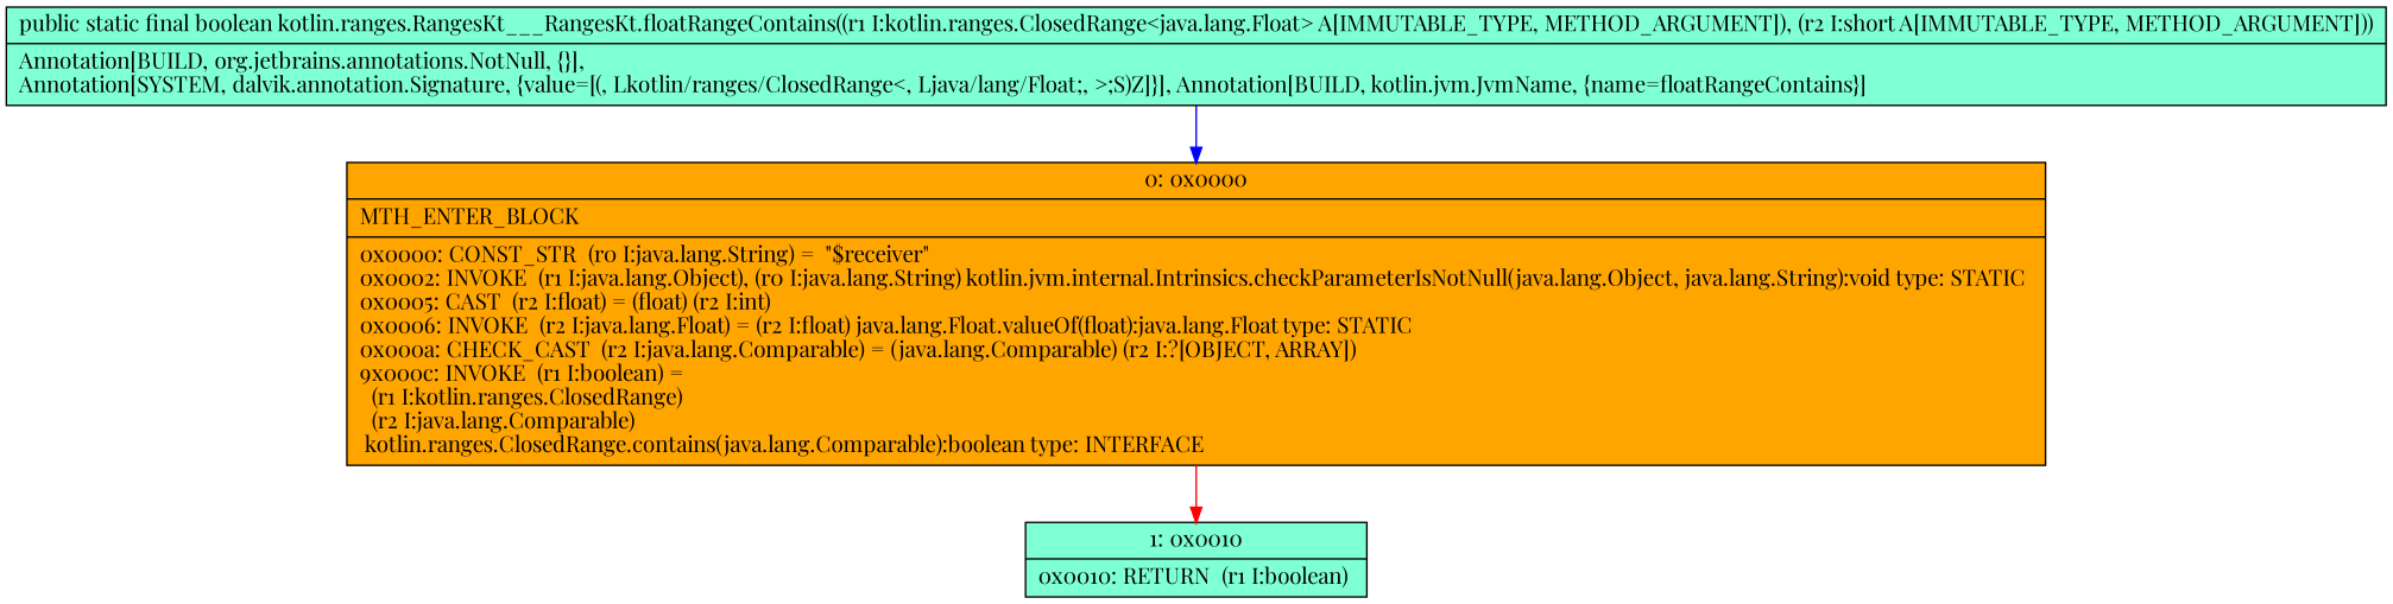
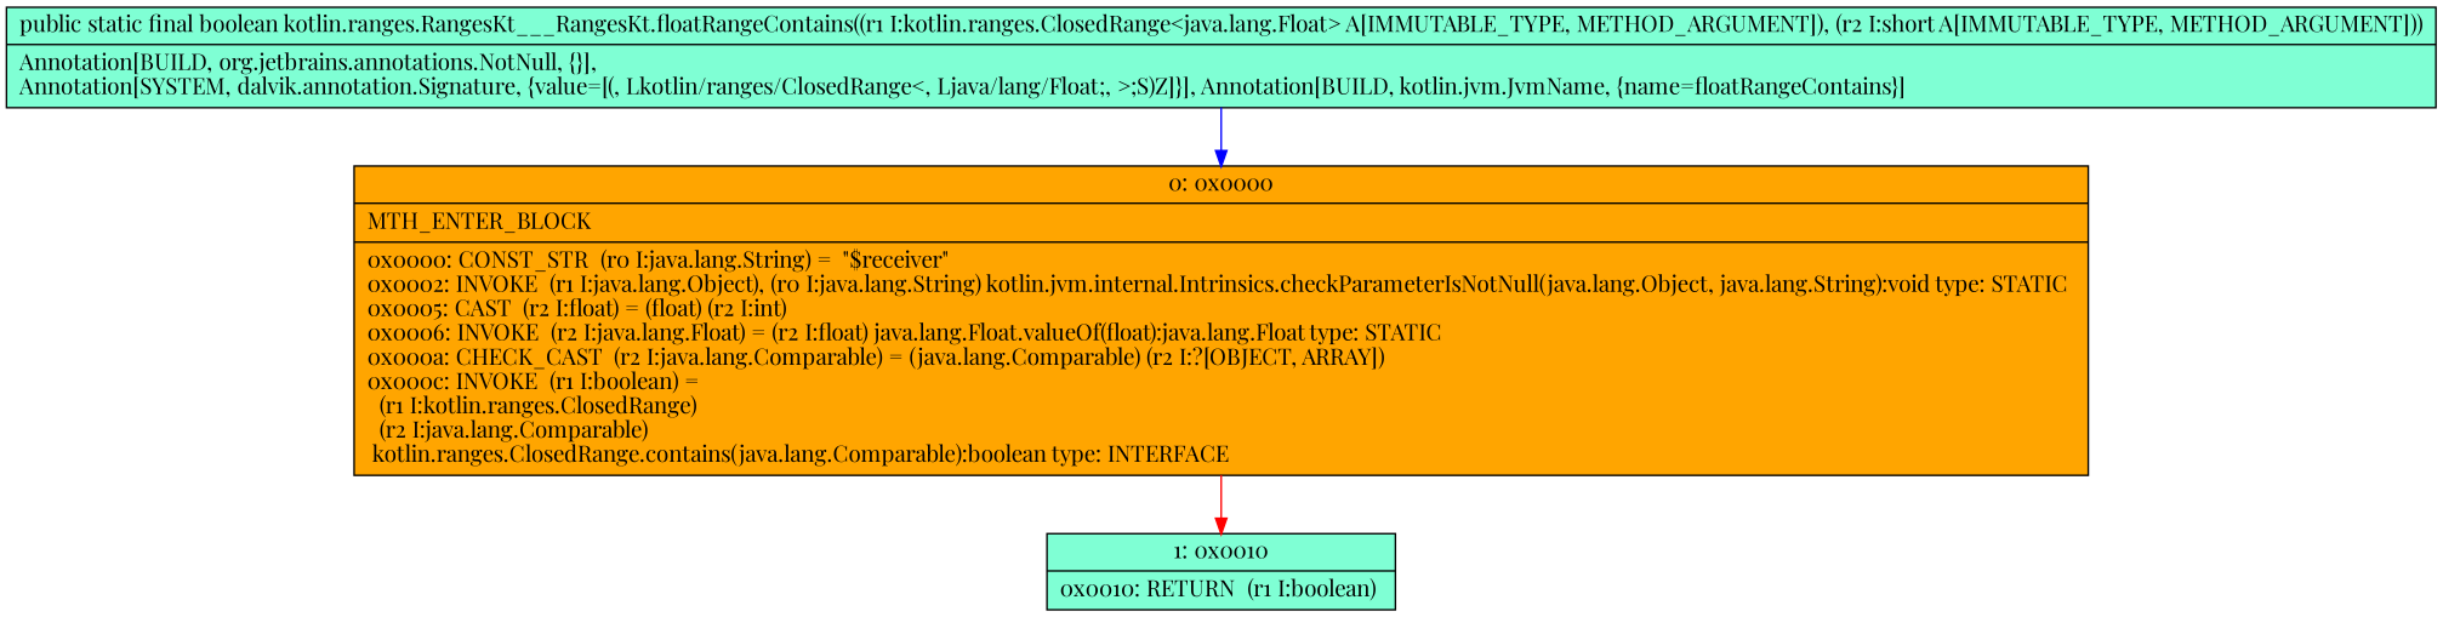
  digraph {
    fontname="Playfair Display"
    node [shape=record style=filled fillcolor=aquamarine fontname="Playfair Display"]
    edge [fontname="Playfair Display"]
-   n1 [label="{0\:\ 0x0000|MTH_ENTER_BLOCK\l|0x0000: CONST_STR  (r0 I:java.lang.String) =  \"$receiver\" \l0x0002: INVOKE  (r1 I:java.lang.Object), (r0 I:java.lang.String) kotlin.jvm.internal.Intrinsics.checkParameterIsNotNull(java.lang.Object, java.lang.String):void type: STATIC \l0x0005: CAST  (r2 I:float) = (float) (r2 I:int) \l0x0006: INVOKE  (r2 I:java.lang.Float) = (r2 I:float) java.lang.Float.valueOf(float):java.lang.Float type: STATIC \l0x000a: CHECK_CAST  (r2 I:java.lang.Comparable) = (java.lang.Comparable) (r2 I:?[OBJECT, ARRAY]) \l9x000c: INVOKE  (r1 I:boolean) = \l  (r1 I:kotlin.ranges.ClosedRange)\l  (r2 I:java.lang.Comparable)\l kotlin.ranges.ClosedRange.contains(java.lang.Comparable):boolean type: INTERFACE \l}" fillcolor=orange]
+   n1 [label="{0\:\ 0x0000|MTH_ENTER_BLOCK\l|0x0000: CONST_STR  (r0 I:java.lang.String) =  \"$receiver\" \l0x0002: INVOKE  (r1 I:java.lang.Object), (r0 I:java.lang.String) kotlin.jvm.internal.Intrinsics.checkParameterIsNotNull(java.lang.Object, java.lang.String):void type: STATIC \l0x0005: CAST  (r2 I:float) = (float) (r2 I:int) \l0x0006: INVOKE  (r2 I:java.lang.Float) = (r2 I:float) java.lang.Float.valueOf(float):java.lang.Float type: STATIC \l0x000a: CHECK_CAST  (r2 I:java.lang.Comparable) = (java.lang.Comparable) (r2 I:?[OBJECT, ARRAY]) \l0x000c: INVOKE  (r1 I:boolean) = \l  (r1 I:kotlin.ranges.ClosedRange)\l  (r2 I:java.lang.Comparable)\l kotlin.ranges.ClosedRange.contains(java.lang.Comparable):boolean type: INTERFACE \l}" fillcolor=orange]
    n2 [label="{1\:\ 0x0010|0x0010: RETURN  (r1 I:boolean) \l}"]
    n3 [label="{public static final boolean kotlin.ranges.RangesKt___RangesKt.floatRangeContains((r1 I:kotlin.ranges.ClosedRange\<java.lang.Float\> A[IMMUTABLE_TYPE, METHOD_ARGUMENT]), (r2 I:short A[IMMUTABLE_TYPE, METHOD_ARGUMENT]))  | Annotation[BUILD, org.jetbrains.annotations.NotNull, \{\}], \lAnnotation[SYSTEM, dalvik.annotation.Signature, \{value=[(, Lkotlin\/ranges\/ClosedRange\<, Ljava\/lang\/Float;, \>;S)Z]\}], Annotation[BUILD, kotlin.jvm.JvmName, \{name=floatRangeContains\}]\l}"]
    n1 -> n2 [color=red]
    n3 -> n1 [color=blue]
  }
